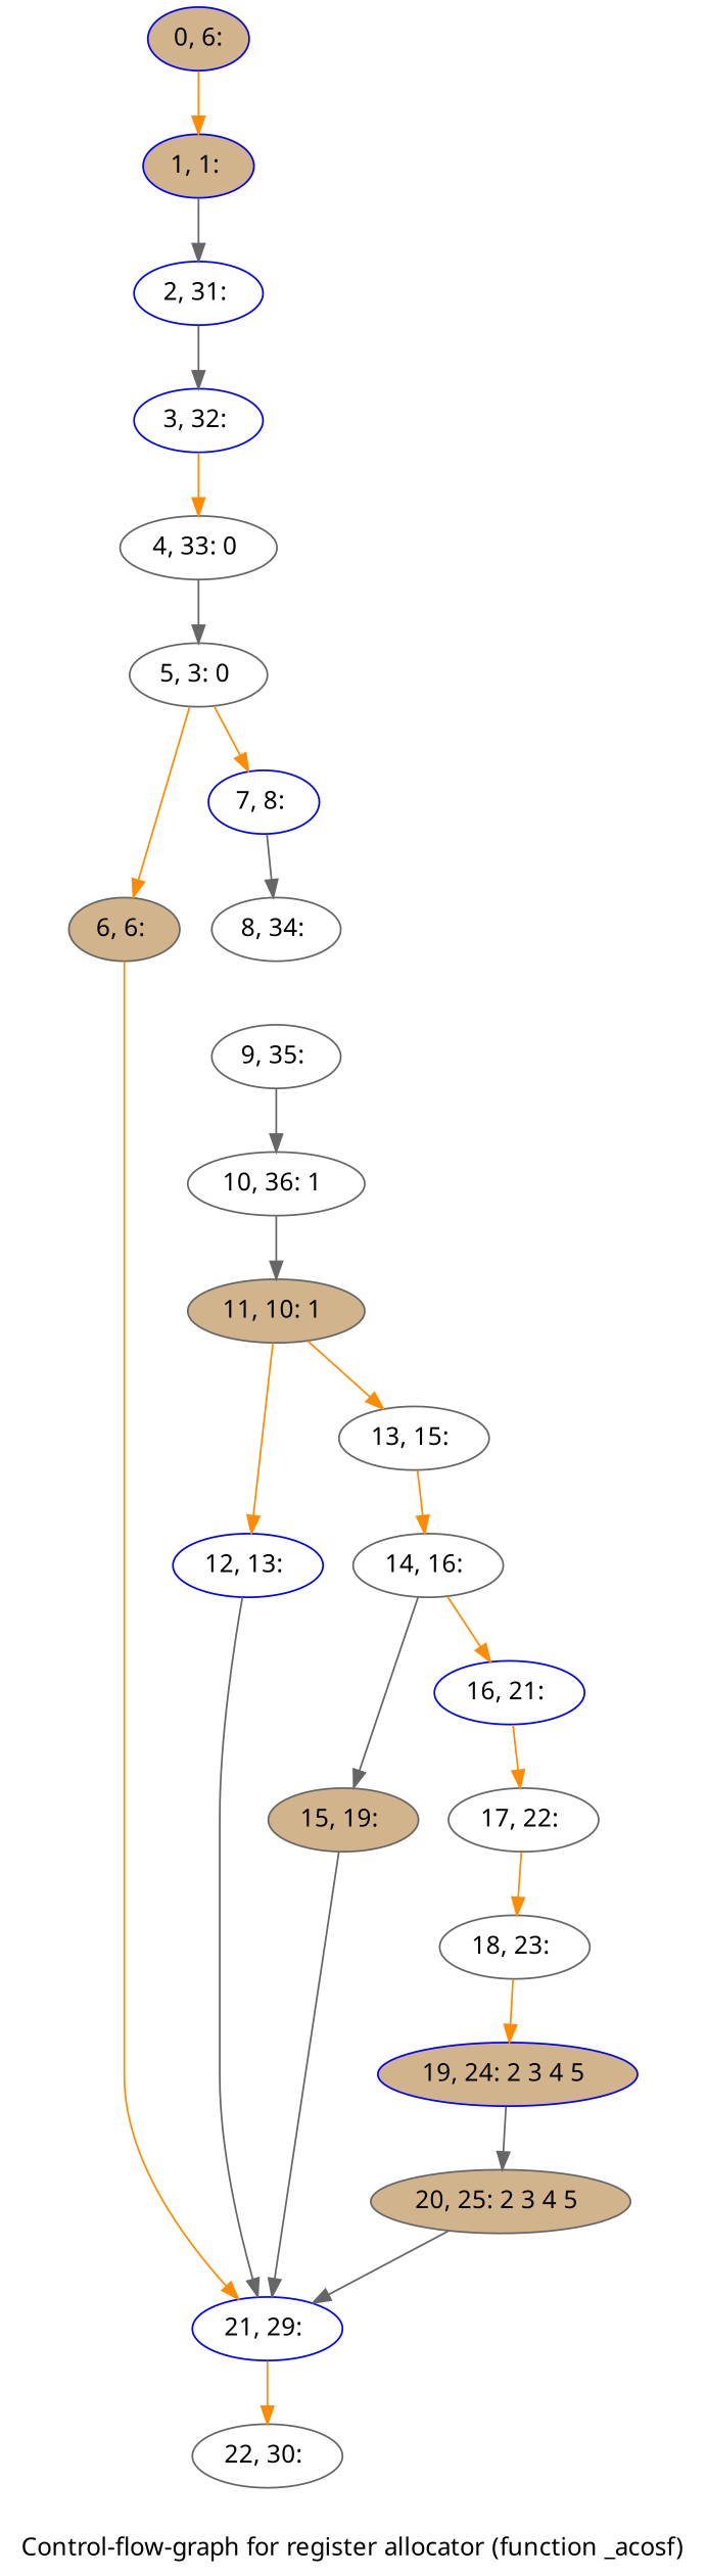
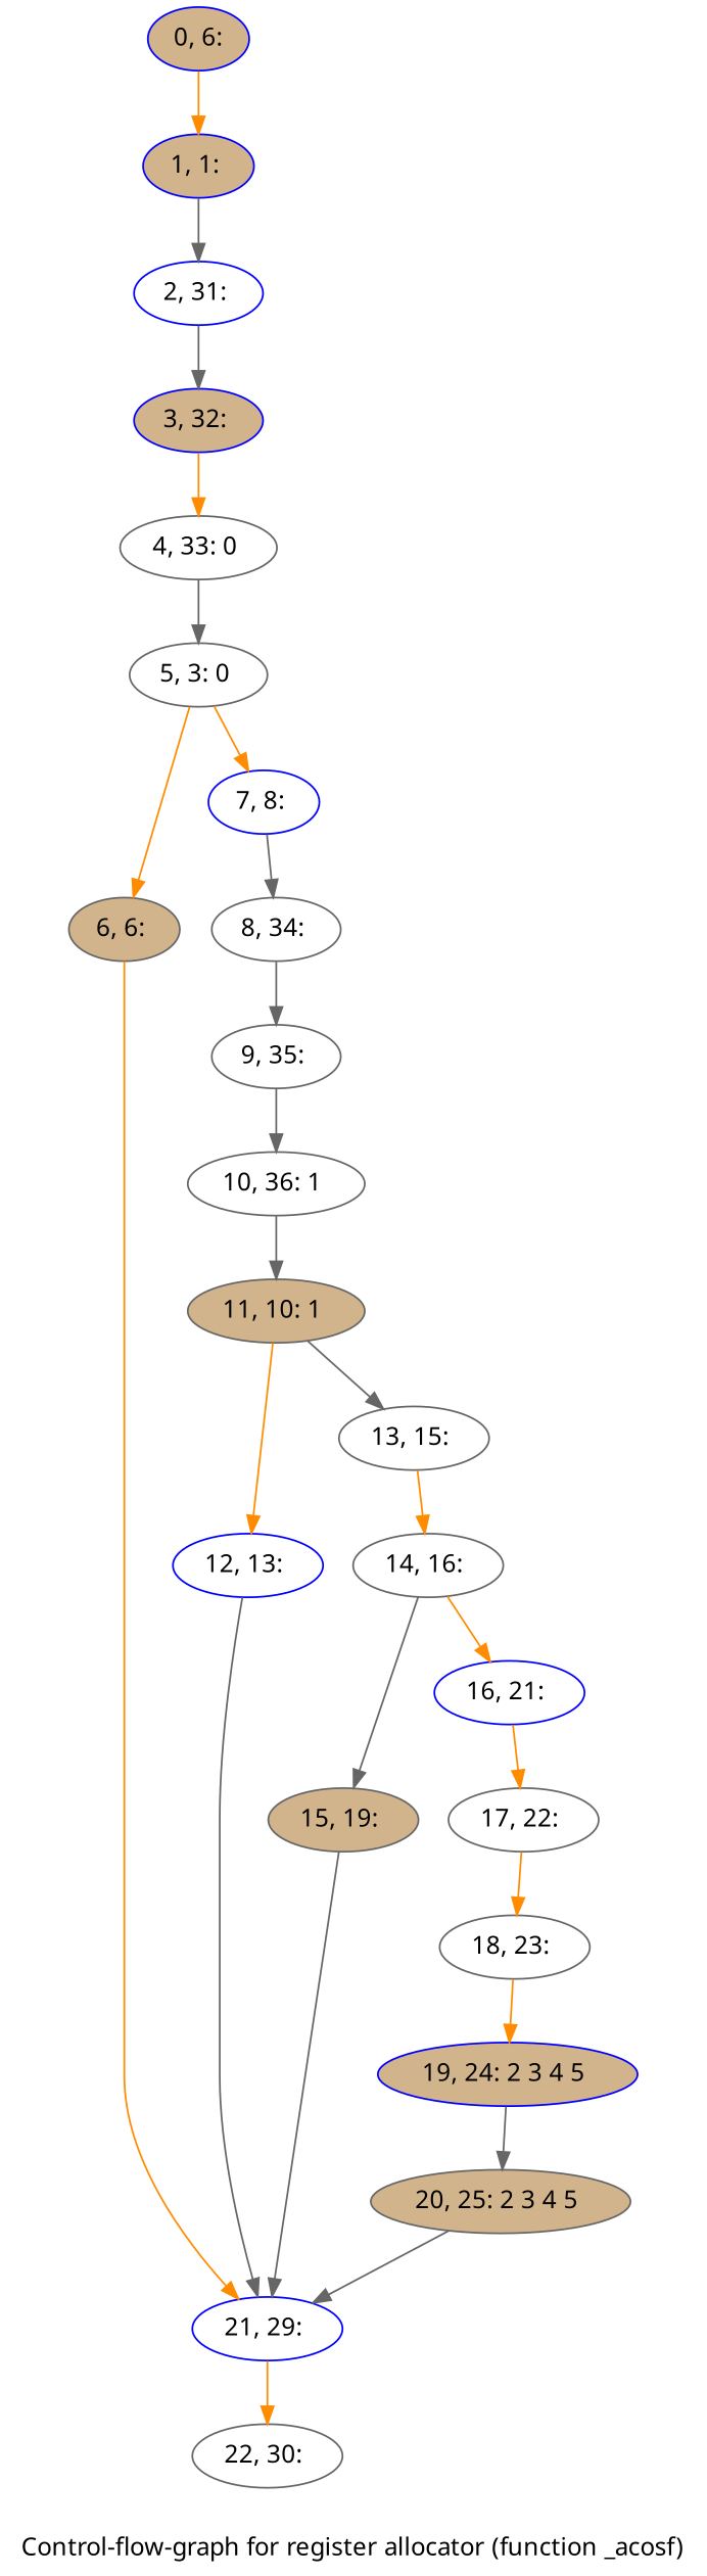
  digraph {
    fontname="Noto Sans"
    label="Control-flow-graph for register allocator (function _acosf)"
    node [color=gray40 fillcolor=white fontname="Noto Sans" style=filled]
    edge [color=darkorange fontname="Noto Sans"]
    n1 [color=blue fillcolor=tan label="0, 6:"]
    n2 [color=blue fillcolor=tan label="1, 1: "]
    n3 [color=blue label="2, 31: "]
-   n4 [color=blue label="3, 32: "]
+   n4 [color=blue fillcolor=tan label="3, 32: "]
    n5 [label="4, 33: 0 "]
    n6 [label="5, 3: 0 "]
    n7 [fillcolor=tan label="6, 6: "]
    n8 [color=blue label="7, 8: "]
    n9 [color=blue label="21, 29: "]
    n10 [label="8, 34: "]
    n11 [label="22, 30: "]
    n12 [label="9, 35: "]
    n13 [label="10, 36: 1 "]
    n14 [fillcolor=tan label="11, 10: 1 "]
    n15 [color=blue label="12, 13: "]
    n16 [label="13, 15: "]
    n17 [label="14, 16: "]
    n18 [fillcolor=tan label="15, 19: "]
    n19 [color=blue label="16, 21: "]
    n20 [label="17, 22: "]
    n21 [label="18, 23: "]
    n22 [color=blue fillcolor=tan label="19, 24: 2 3 4 5 "]
    n23 [fillcolor=tan label="20, 25: 2 3 4 5 "]
    n1 -> n2
    n2 -> n3 [color=gray40]
    n3 -> n4 [color=gray40]
    n4 -> n5
    n5 -> n6 [color=gray40]
    n6 -> n7
    n6 -> n8
    n7 -> n9
    n8 -> n10 [color=gray40]
    n9 -> n11
+   n10 -> n12 [color=gray40]
    n12 -> n13 [color=gray40]
    n13 -> n14 [color=gray40]
    n14 -> n15
-   n14 -> n16
+   n14 -> n16 [color=gray40]
    n15 -> n9 [color=gray40]
    n16 -> n17
    n17 -> n18 [color=gray40]
    n17 -> n19
    n18 -> n9 [color=gray40]
    n19 -> n20
    n20 -> n21
    n21 -> n22
    n22 -> n23 [color=gray40]
    n23 -> n9 [color=gray40]
  }
